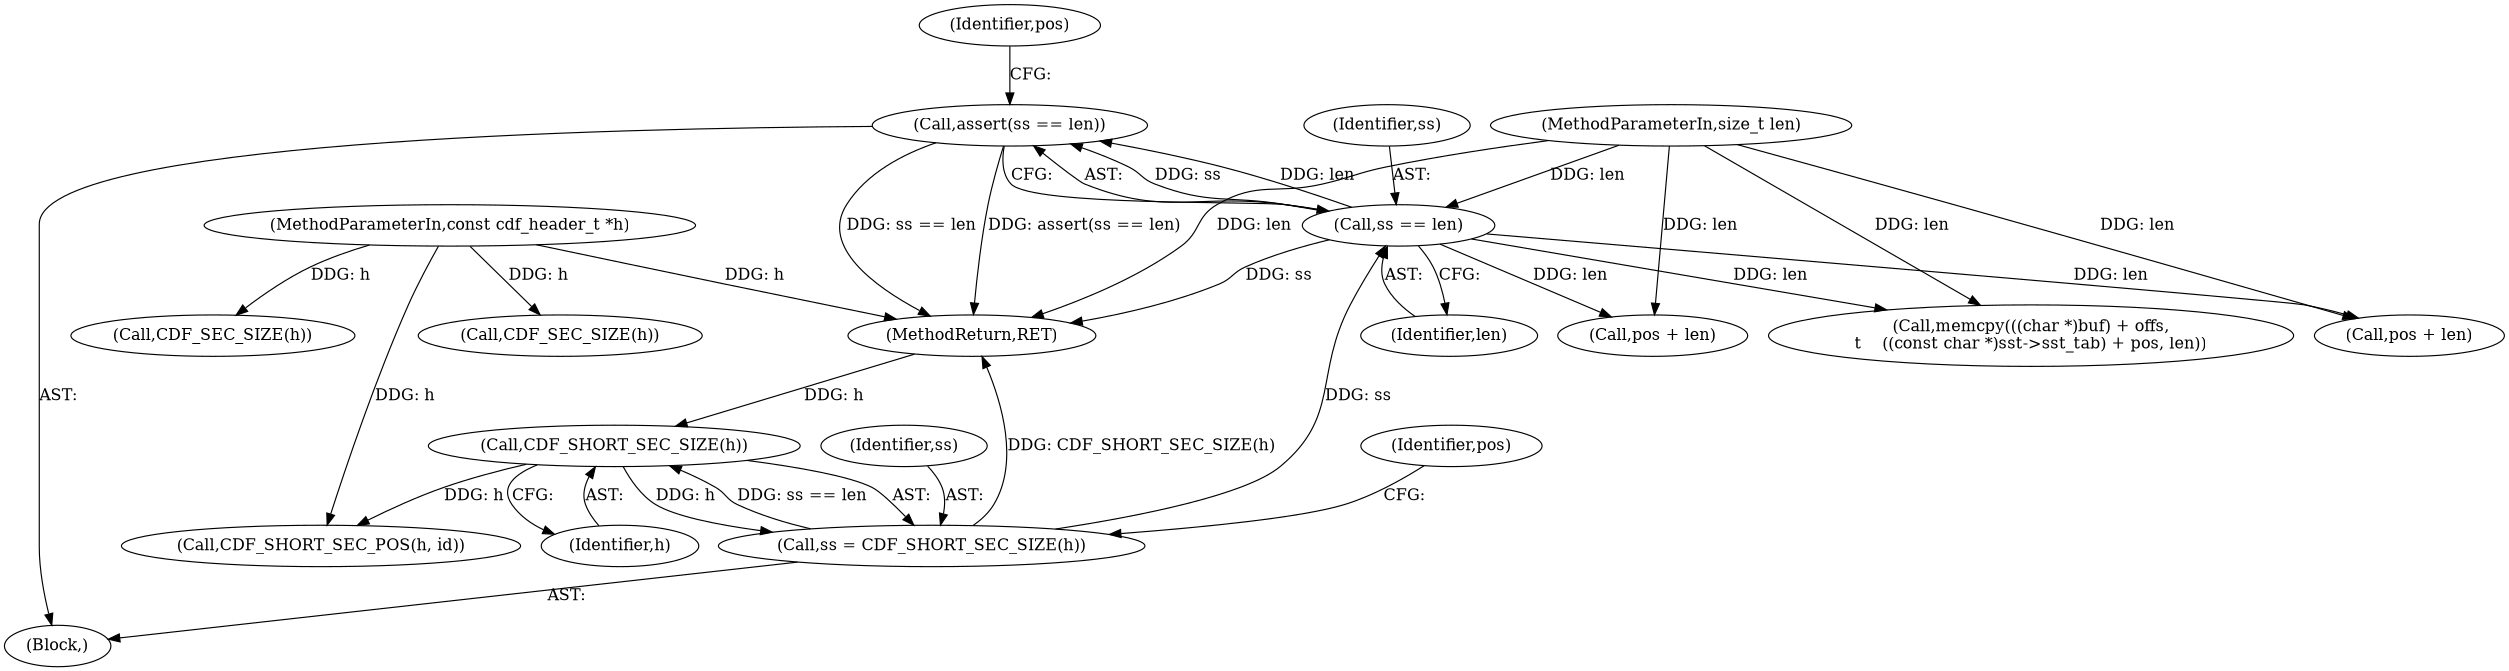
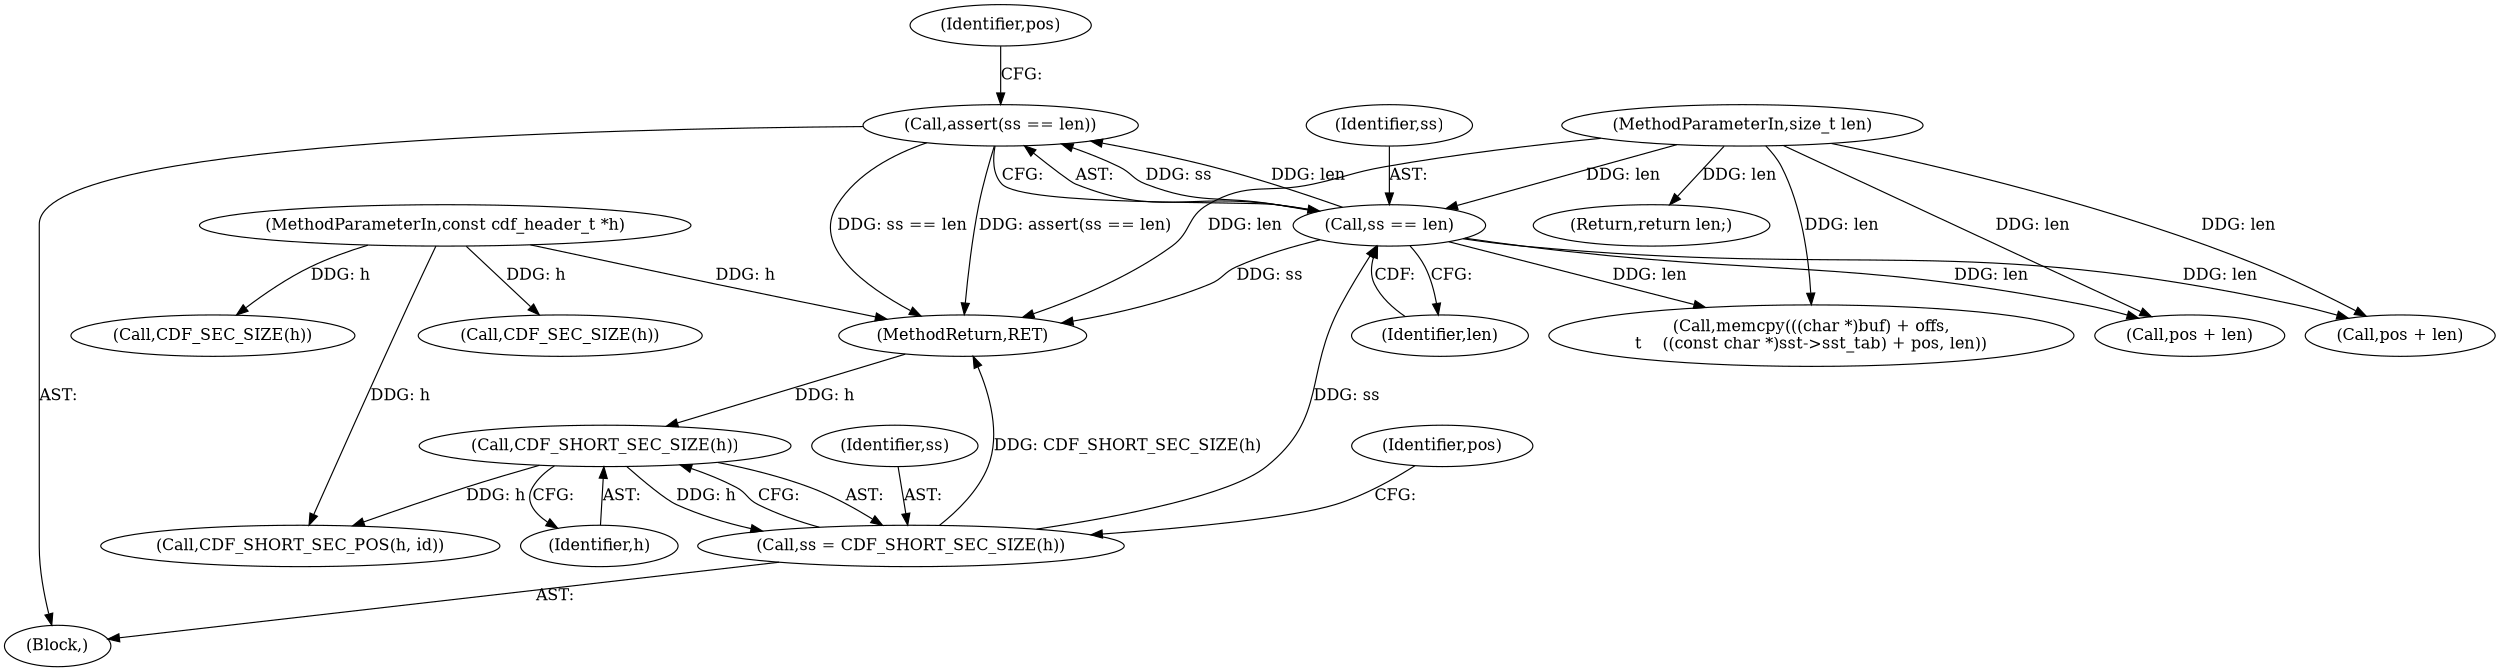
  digraph {
    n1 [label="(Call,assert(ss == len))"]
    n2 [label="(Call,ss == len)"]
    n3 [label="(Block,)"]
    n4 [label="(MethodReturn,RET)"]
    n5 [label="(Call,pos + len)"]
    n6 [label="(Call,memcpy(((char *)buf) + offs,\n\t    ((const char *)sst->sst_tab) + pos, len))"]
    n7 [label="(Identifier,len)"]
    n8 [label="(Call,pos + len)"]
    n9 [label="(Call,CDF_SHORT_SEC_SIZE(h))"]
    n10 [label="(Call,ss = CDF_SHORT_SEC_SIZE(h))"]
    n11 [label="(Identifier,h)"]
    n12 [label="(Call,CDF_SHORT_SEC_POS(h, id))"]
    n13 [label="(MethodParameterIn,const cdf_header_t *h)"]
    n14 [label="(Call,CDF_SEC_SIZE(h))"]
    n15 [label="(Call,CDF_SEC_SIZE(h))"]
    n16 [label="(MethodParameterIn,size_t len)"]
+   n17 [label="(Return,return len;)"]
    n18 [label="(Identifier,pos)"]
    n19 [label="(Identifier,ss)"]
    n20 [label="(Identifier,ss)"]
    n21 [label="(Identifier,pos)"]
    n1 -> n2 [label="CFG: "]
    n1 -> n3 [label="AST: "]
    n1 -> n4 [label="DDG: assert(ss == len)"]
    n1 -> n4 [label="DDG: ss == len"]
    n2 -> n1 [label="AST: "]
    n2 -> n1 [label="DDG: ss"]
    n2 -> n1 [label="DDG: len"]
    n2 -> n4 [label="DDG: ss"]
    n2 -> n5 [label="DDG: len"]
    n2 -> n6 [label="DDG: len"]
    n2 -> n7 [label="CFG: "]
    n2 -> n8 [label="DDG: len"]
    n4 -> n9 [label="DDG: h"]
-   n7 -> n2 [label="AST: "]
+   n7 -> n2 [label="CDF: "]
    n9 -> n10 [label="AST: "]
    n9 -> n10 [label="DDG: h"]
    n9 -> n11 [label="CFG: "]
    n9 -> n12 [label="DDG: h"]
    n10 -> n2 [label="DDG: ss"]
    n10 -> n3 [label="AST: "]
    n10 -> n4 [label="DDG: CDF_SHORT_SEC_SIZE(h)"]
-   n10 -> n9 [label="DDG: ss == len"]
+   n10 -> n9 [label="CFG: "]
    n11 -> n9 [label="AST: "]
    n13 -> n4 [label="DDG: h"]
    n13 -> n12 [label="DDG: h"]
    n13 -> n14 [label="DDG: h"]
    n13 -> n15 [label="DDG: h"]
    n16 -> n2 [label="DDG: len"]
    n16 -> n4 [label="DDG: len"]
    n16 -> n5 [label="DDG: len"]
    n16 -> n6 [label="DDG: len"]
    n16 -> n8 [label="DDG: len"]
+   n16 -> n17 [label="DDG: len"]
    n18 -> n1 [label="CFG: "]
    n19 -> n10 [label="AST: "]
    n20 -> n2 [label="AST: "]
    n21 -> n10 [label="CFG: "]
  }
